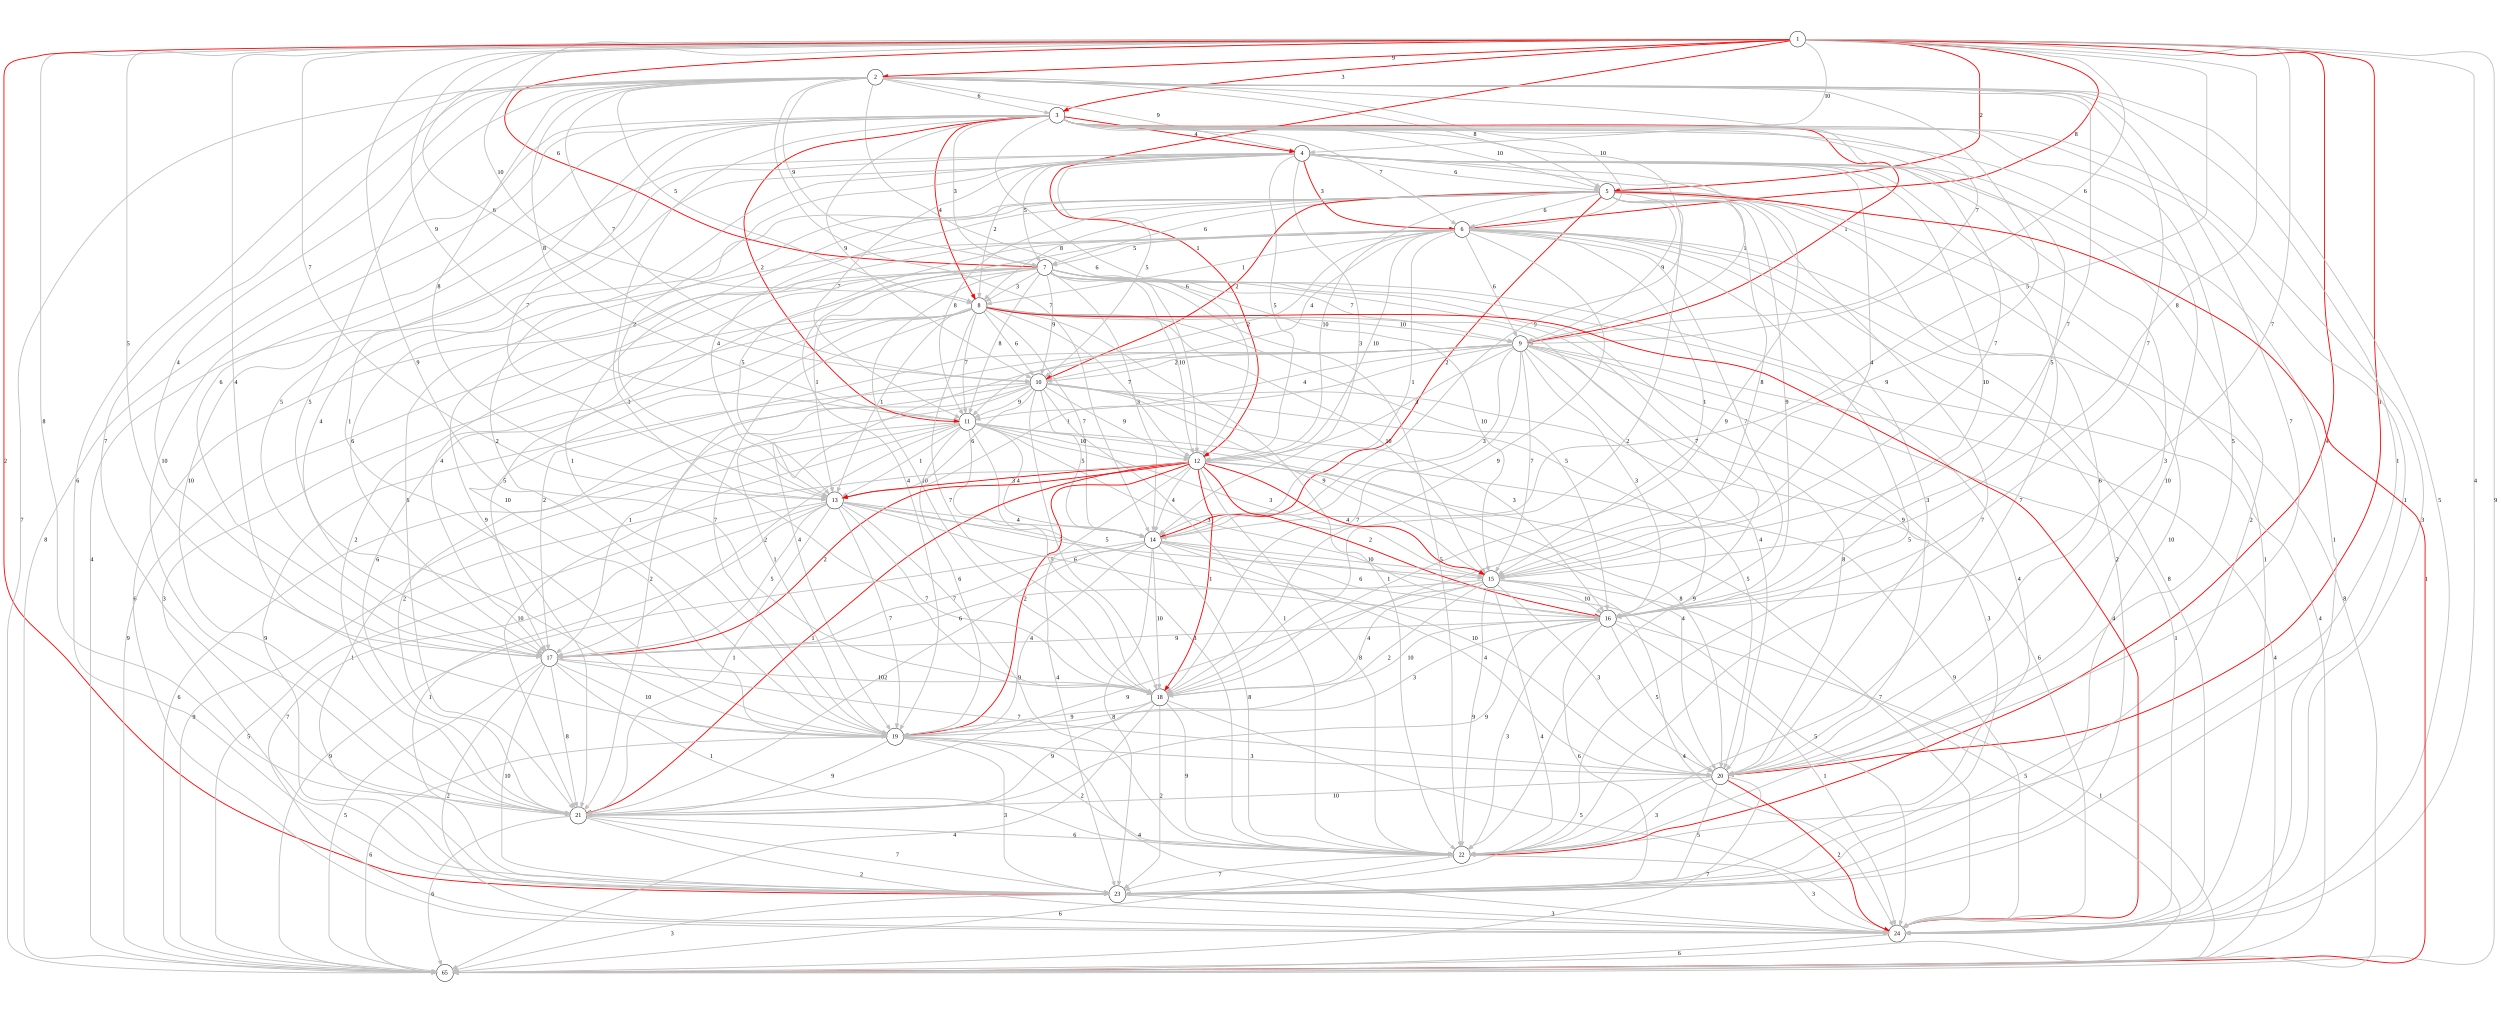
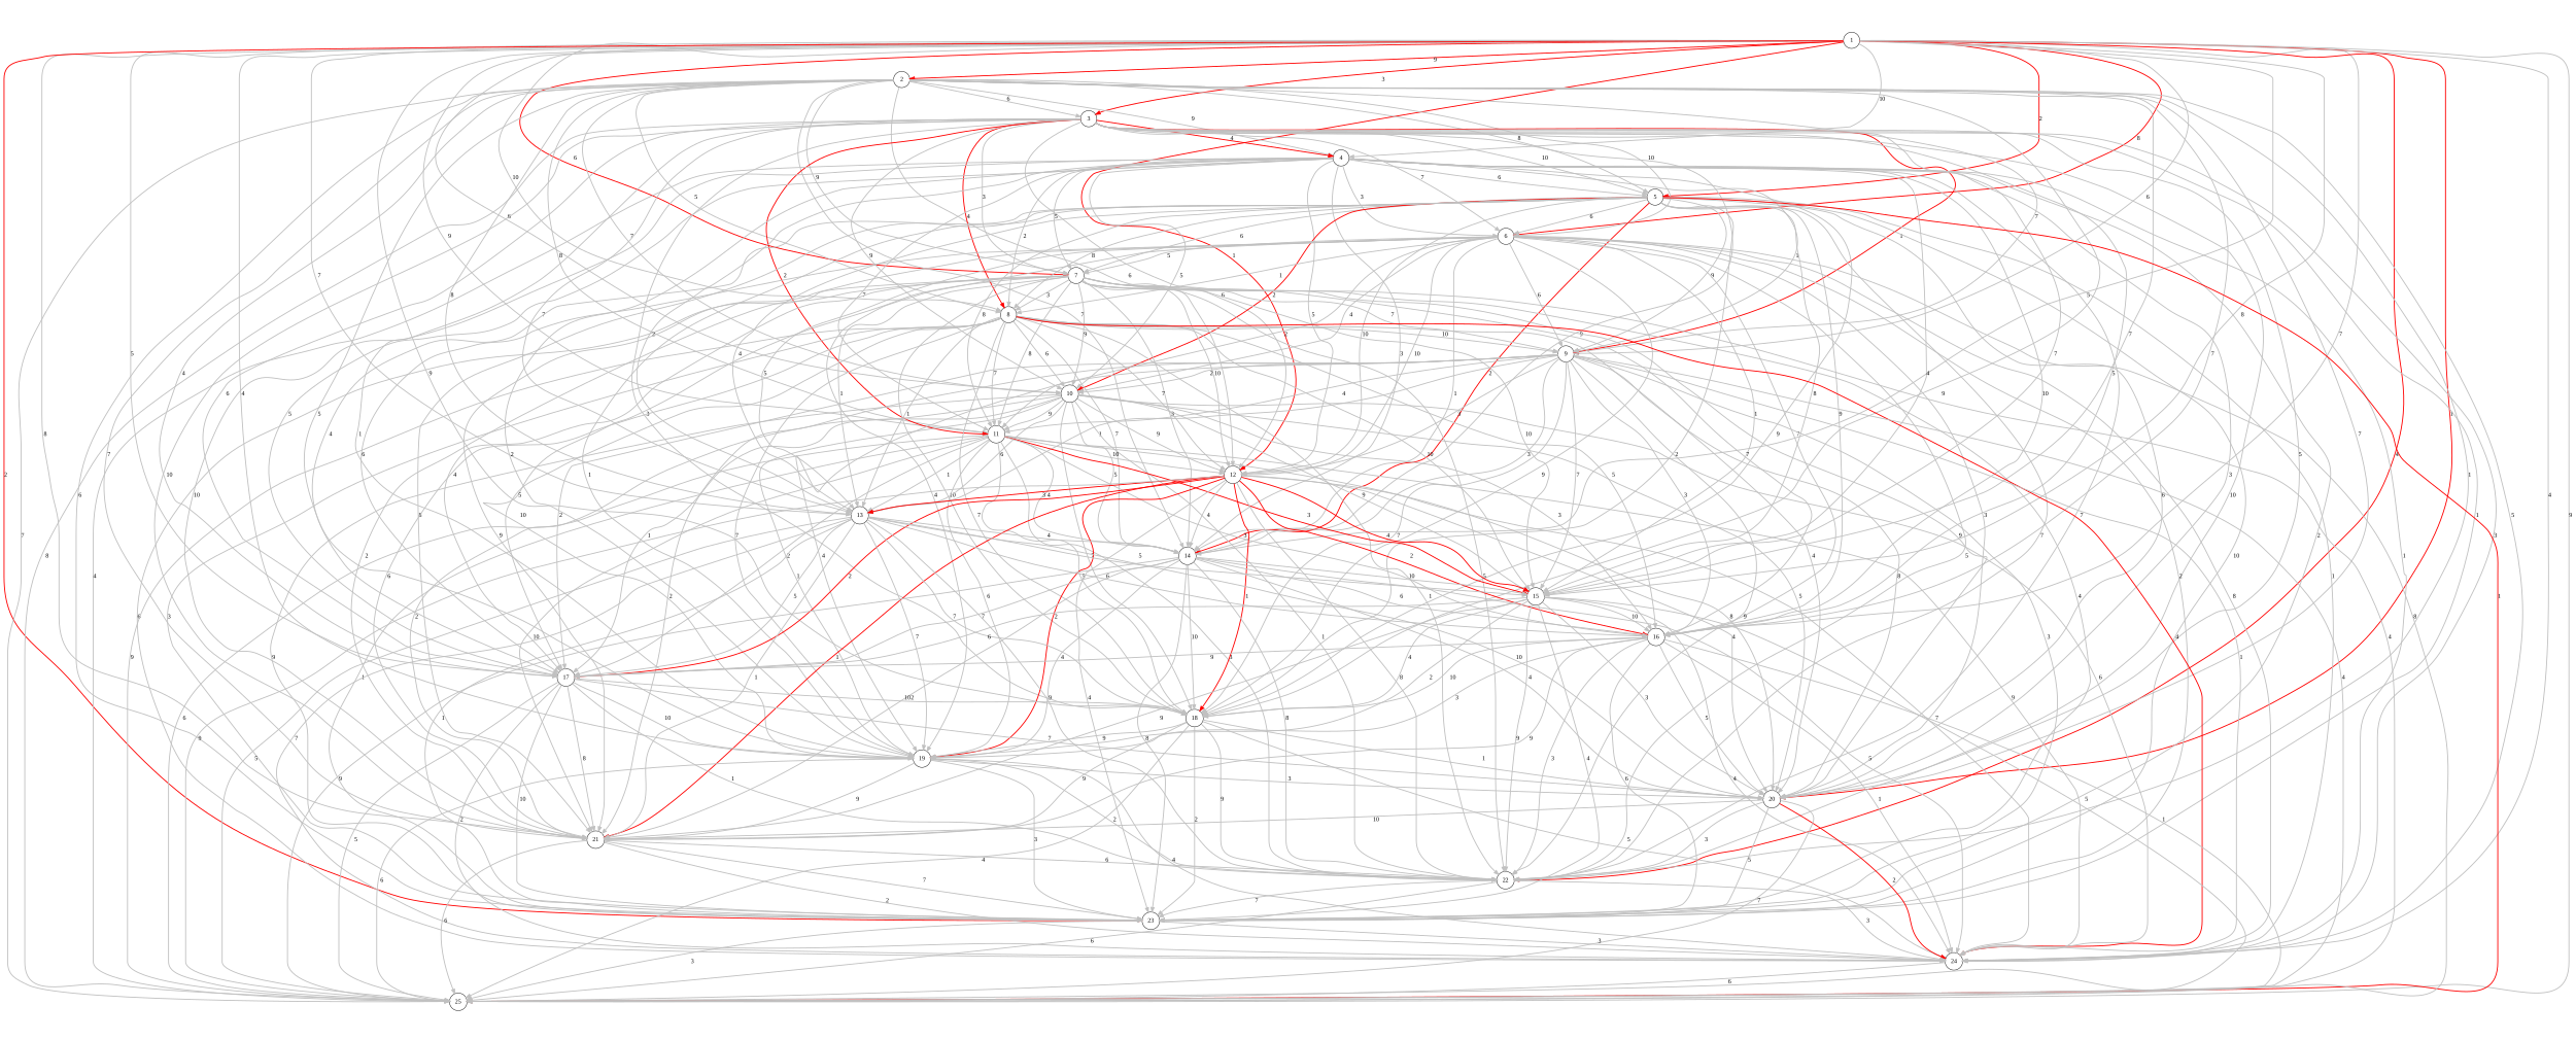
  digraph {
    fontname="Liberation Serif"
    rankdir=TB
    node [fontname="Liberation Serif" shape=circle]
    edge [color=grey fontname="Liberation Serif" style=bold]
    1
    2
    3
    4
    5
    6
    7
    8
    9
    10
    11
    12
    13
    14
    15
    16
    17
    18
    19
    20
    21
    22
    23
    24
-   25 [label=65]
+   25
    1 -> 2 [color=red label=9]
    1 -> 3 [color=red label=3]
    1 -> 4 [label=10]
    1 -> 5 [color=red label=2]
    1 -> 6 [color=red label=8]
    1 -> 7 [color=red label=6]
    1 -> 8 [label=10]
    1 -> 9 [label=6]
    1 -> 10 [label=6]
    1 -> 11 [label=9]
    1 -> 12 [color=red label=1]
    1 -> 13 [label=7]
    1 -> 14 [label=5]
    1 -> 15 [label=8]
    1 -> 16 [label=7]
    1 -> 17 [label=5]
    1 -> 18 [label=9]
    1 -> 19 [label=4]
    1 -> 20 [color=red label=1]
    1 -> 21 [label=8]
    1 -> 22 [color=red label=4]
    1 -> 23 [color=red label=2]
    1 -> 24 [label=4]
    1 -> 25 [label=9]
    2 -> 3 [label=6]
    2 -> 4 [label=9]
    2 -> 5 [label=8]
    2 -> 6 [label=10]
    2 -> 7 [label=9]
    2 -> 8 [label=5]
    2 -> 9 [label=7]
    2 -> 10 [label=7]
    2 -> 11 [label=8]
    2 -> 12 [label=6]
    2 -> 13 [label=8]
    2 -> 14 [label=7]
    2 -> 15 [label=7]
    2 -> 16 [label=7]
    2 -> 17 [label=4]
    2 -> 18 [label=9]
    2 -> 19 [label=5]
    2 -> 20 [label=7]
    2 -> 21 [label=7]
    2 -> 22 [label=1]
    2 -> 23 [label=6]
    2 -> 24 [label=5]
    2 -> 25 [label=7]
    3 -> 4 [color=red label=4]
    3 -> 5 [label=10]
    3 -> 6 [label=7]
    3 -> 7 [label=3]
    3 -> 8 [color=red label=4]
    3 -> 9 [color=red label=1]
    3 -> 10 [label=9]
    3 -> 11 [color=red label=2]
    3 -> 12 [label=6]
    3 -> 13 [label=7]
    3 -> 14 [label=9]
    3 -> 15 [label=7]
    3 -> 16 [label=5]
    3 -> 17 [label=6]
    3 -> 18 [label=3]
    3 -> 19 [label=1]
    3 -> 20 [label=5]
    3 -> 21 [label=10]
    3 -> 22 [label=10]
    3 -> 23 [label=1]
    3 -> 24 [label=3]
    3 -> 25 [label=8]
    4 -> 5 [label=6]
-   4 -> 6 [color=red label=3]
+   4 -> 6 [label=3]
    4 -> 7 [label=5]
    4 -> 8 [label=2]
    4 -> 9 [label=1]
    4 -> 10 [label=5]
    4 -> 11 [label=7]
    4 -> 12 [label=5]
    4 -> 13 [label=2]
    4 -> 14 [label=3]
    4 -> 15 [label=4]
    4 -> 16 [label=10]
    4 -> 17 [label=5]
    4 -> 18 [label=9]
    4 -> 19 [label=2]
    4 -> 20 [label=3]
    4 -> 21 [label=10]
    4 -> 22 [label=7]
    4 -> 23 [label=2]
    4 -> 24 [label=1]
    4 -> 25 [label=4]
    5 -> 6 [label=6]
    5 -> 7 [label=6]
    5 -> 8 [label=8]
    5 -> 9 [label=9]
    5 -> 10 [color=red label=2]
    5 -> 11 [label=8]
    5 -> 12 [label=10]
    5 -> 13 [label=4]
    5 -> 14 [color=red label=2]
    5 -> 15 [label=8]
    5 -> 16 [label=9]
    5 -> 17 [label=4]
    5 -> 18 [label=2]
    5 -> 19 [label=1]
    5 -> 20 [label=6]
    5 -> 21 [label=8]
    5 -> 22 [label=7]
    5 -> 23 [label=10]
    5 -> 24 [label=1]
    5 -> 25 [color=red label=1]
    6 -> 7 [label=5]
    6 -> 8 [label=1]
    6 -> 9 [label=6]
    6 -> 10 [label=4]
    6 -> 11 [label=2]
    6 -> 12 [label=10]
    6 -> 13 [label=5]
    6 -> 14 [label=1]
    6 -> 15 [label=1]
    6 -> 16 [label=7]
    6 -> 17 [label=6]
    6 -> 18 [label=9]
    6 -> 19 [label=4]
    6 -> 20 [label=3]
    6 -> 21 [label=9]
    6 -> 22 [label=5]
    6 -> 23 [label=2]
    6 -> 24 [label=8]
    6 -> 25 [label=8]
    7 -> 8 [label=3]
    7 -> 9 [label=7]
    7 -> 10 [label=9]
    7 -> 11 [label=8]
    7 -> 12 [label=10]
    7 -> 13 [label=1]
    7 -> 14 [label=3]
    7 -> 15 [label=10]
    7 -> 16 [label=7]
    7 -> 17 [label=4]
    7 -> 18 [label=10]
    7 -> 19 [label=10]
    7 -> 20 [label=9]
    7 -> 21 [label=2]
    7 -> 22 [label=5]
    7 -> 23 [label=4]
    7 -> 24 [label=6]
    7 -> 25 [label=4]
    8 -> 9 [label=10]
    8 -> 10 [label=6]
    8 -> 11 [label=7]
    8 -> 12 [label=7]
    8 -> 13 [label=1]
    8 -> 14 [label=7]
    8 -> 15 [label=10]
    8 -> 16 [label=5]
    8 -> 17 [label=5]
    8 -> 18 [label=7]
    8 -> 19 [label=7]
    8 -> 20 [label=4]
    8 -> 21 [label=6]
    8 -> 22 [label=1]
    8 -> 23 [label=3]
    8 -> 24 [color=red label=4]
    8 -> 25 [label=9]
    9 -> 10 [label=2]
    9 -> 11 [label=4]
    9 -> 12 [label=3]
    9 -> 13 [label=1]
    9 -> 14 [label=3]
    9 -> 15 [label=7]
    9 -> 16 [label=3]
    9 -> 17 [label=2]
    9 -> 18 [label=7]
    9 -> 19 [label=4]
    9 -> 20 [label=8]
    9 -> 21 [label=2]
    9 -> 22 [label=9]
    9 -> 23 [label=3]
    9 -> 24 [label=1]
    9 -> 25 [label=4]
    10 -> 11 [label=9]
    10 -> 12 [label=9]
    10 -> 13 [label=6]
    10 -> 14 [label=5]
    10 -> 15 [label=9]
    10 -> 16 [label=3]
    10 -> 17 [label=1]
    10 -> 18 [label=7]
    10 -> 19 [label=1]
    10 -> 20 [label=5]
    10 -> 21 [label=2]
    10 -> 22 [label=1]
    10 -> 23 [label=9]
    10 -> 24 [label=6]
    11 -> 12 [label=10]
    11 -> 13 [label=1]
    11 -> 14 [label=4]
-   11 -> 15 [label=3]
+   11 -> 15 [color=red label=3]
    11 -> 16 [label=3]
    11 -> 17 [label=2]
    11 -> 18 [label=5]
    11 -> 19 [label=6]
    11 -> 20 [label=8]
    11 -> 21 [label=10]
    11 -> 22 [label=3]
    11 -> 23 [label=1]
    11 -> 24 [label=9]
    11 -> 25 [label=6]
    12 -> 13 [color=red label=3]
    12 -> 14 [label=4]
    12 -> 15 [color=red label=4]
    12 -> 16 [color=red label=2]
    12 -> 17 [color=red label=2]
    12 -> 18 [color=red label=1]
    12 -> 19 [color=red label=2]
    12 -> 20 [label=4]
    12 -> 21 [color=red label=1]
    12 -> 22 [label=8]
    12 -> 23 [label=4]
    12 -> 24 [label=7]
    12 -> 25 [label=9]
    13 -> 14 [label=4]
    13 -> 15 [label=5]
    13 -> 16 [label=6]
    13 -> 17 [label=5]
    13 -> 18 [label=7]
    13 -> 19 [label=7]
    13 -> 20 [label=10]
    13 -> 21 [label=1]
    13 -> 22 [label=9]
    13 -> 23 [label=1]
    13 -> 24 [label=7]
    13 -> 25 [label=5]
    14 -> 15 [label=10]
    14 -> 16 [label=6]
    14 -> 17 [label=7]
    14 -> 18 [label=10]
    14 -> 19 [label=4]
    14 -> 20 [label=4]
    14 -> 21 [label=2]
    14 -> 22 [label=8]
    14 -> 23 [label=8]
    14 -> 24 [label=5]
    14 -> 25 [label=9]
    15 -> 16 [label=10]
    15 -> 17 [label=6]
    15 -> 18 [label=4]
    15 -> 19 [label=2]
    15 -> 20 [label=3]
    15 -> 21 [label=9]
    15 -> 22 [label=9]
    15 -> 23 [label=4]
    15 -> 24 [label=4]
    15 -> 25 [label=5]
    16 -> 17 [label=9]
    16 -> 18 [label=10]
    16 -> 19 [label=3]
    16 -> 20 [label=5]
    16 -> 21 [label=9]
    16 -> 22 [label=3]
    16 -> 23 [label=6]
    16 -> 24 [label=1]
    16 -> 25 [label=1]
    17 -> 18 [label=10]
    17 -> 19 [label=10]
    17 -> 20 [label=7]
    17 -> 21 [label=8]
    17 -> 22 [label=1]
    17 -> 23 [label=10]
    17 -> 24 [label=2]
    17 -> 25 [label=5]
    18 -> 19 [label=9]
+   18 -> 20 [label=1]
    18 -> 21 [label=9]
    18 -> 22 [label=9]
    18 -> 23 [label=2]
    18 -> 24 [label=5]
    18 -> 25 [label=4]
    19 -> 20 [label=3]
    19 -> 21 [label=9]
    19 -> 22 [label=2]
    19 -> 23 [label=3]
    19 -> 24 [label=4]
    19 -> 25 [label=6]
    20 -> 21 [label=10]
    20 -> 22 [label=3]
    20 -> 23 [label=5]
    20 -> 24 [color=red label=2]
    20 -> 25 [label=7]
    21 -> 22 [label=6]
    21 -> 23 [label=7]
    21 -> 24 [label=2]
    21 -> 25 [label=6]
    22 -> 23 [label=7]
    22 -> 24 [label=3]
    22 -> 25 [label=6]
    23 -> 24 [label=3]
    23 -> 25 [label=3]
    24 -> 25 [label=6]
  }
